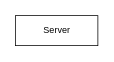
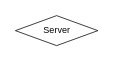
  <mxCell id="0" />
  <mxCell id="1" parent="0" />
- <mxCell id="2" value="Server" style="html=1;" vertex="1" parent="1"><mxGeometry x="20" y="20" width="110" height="40" as="geometry" /></mxCell>
+ <mxCell id="2" value="Server" style="rhombus;html=1;" vertex="1" parent="1"><mxGeometry x="20" y="20" width="110" height="40" as="geometry" /></mxCell>
